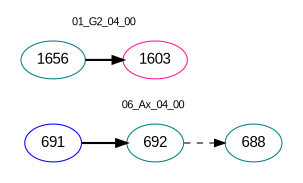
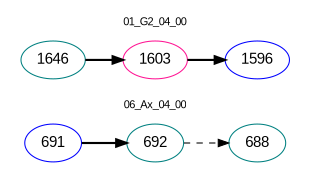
  digraph {
    fontname="Liberation Sans"
    rankdir=LR
    node [color=teal fontname="Liberation Sans"]
    edge [color=black fontname="Liberation Sans" style=bold]
    n1 [label=692]
    n2 [label=688]
    n3 [color=blue label=691]
    n4 [color=deeppink label=1603]
-   n6 [label=1656]
+   n5 [color=blue label=1596]
+   n6 [label=1646]
    subgraph cluster_1 {
      color=white
      fontsize=10
      label="06_Ax_04_00"
      n1
      n2
      n3
    }
    subgraph cluster_2 {
      color=white
      fontsize=10
      label="01_G2_04_00"
      n4
+     n5
      n6
    }
    n1 -> n2 [style=dashed]
    n3 -> n1
+   n4 -> n5
    n6 -> n4
  }
